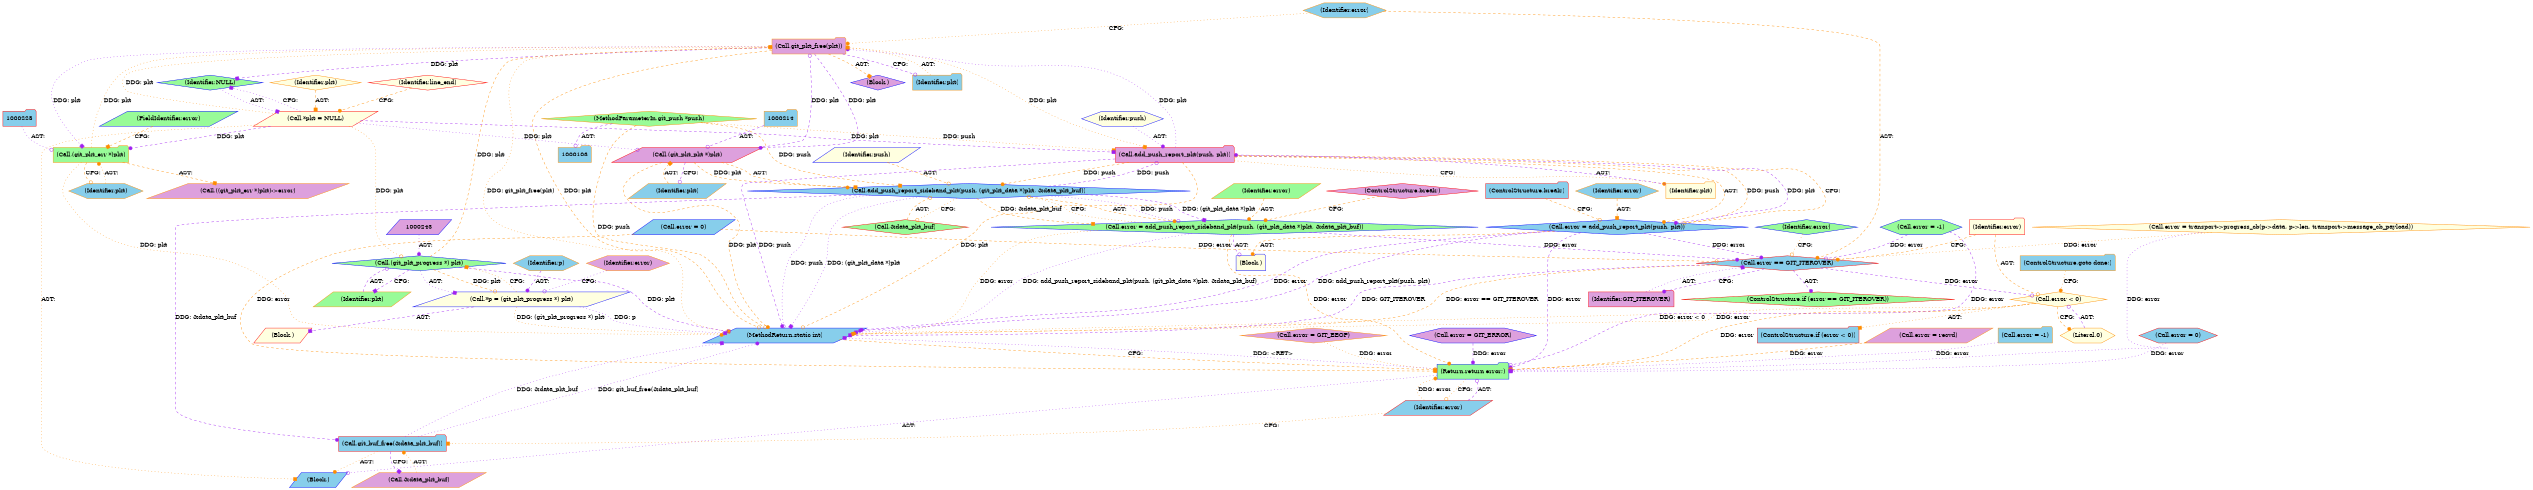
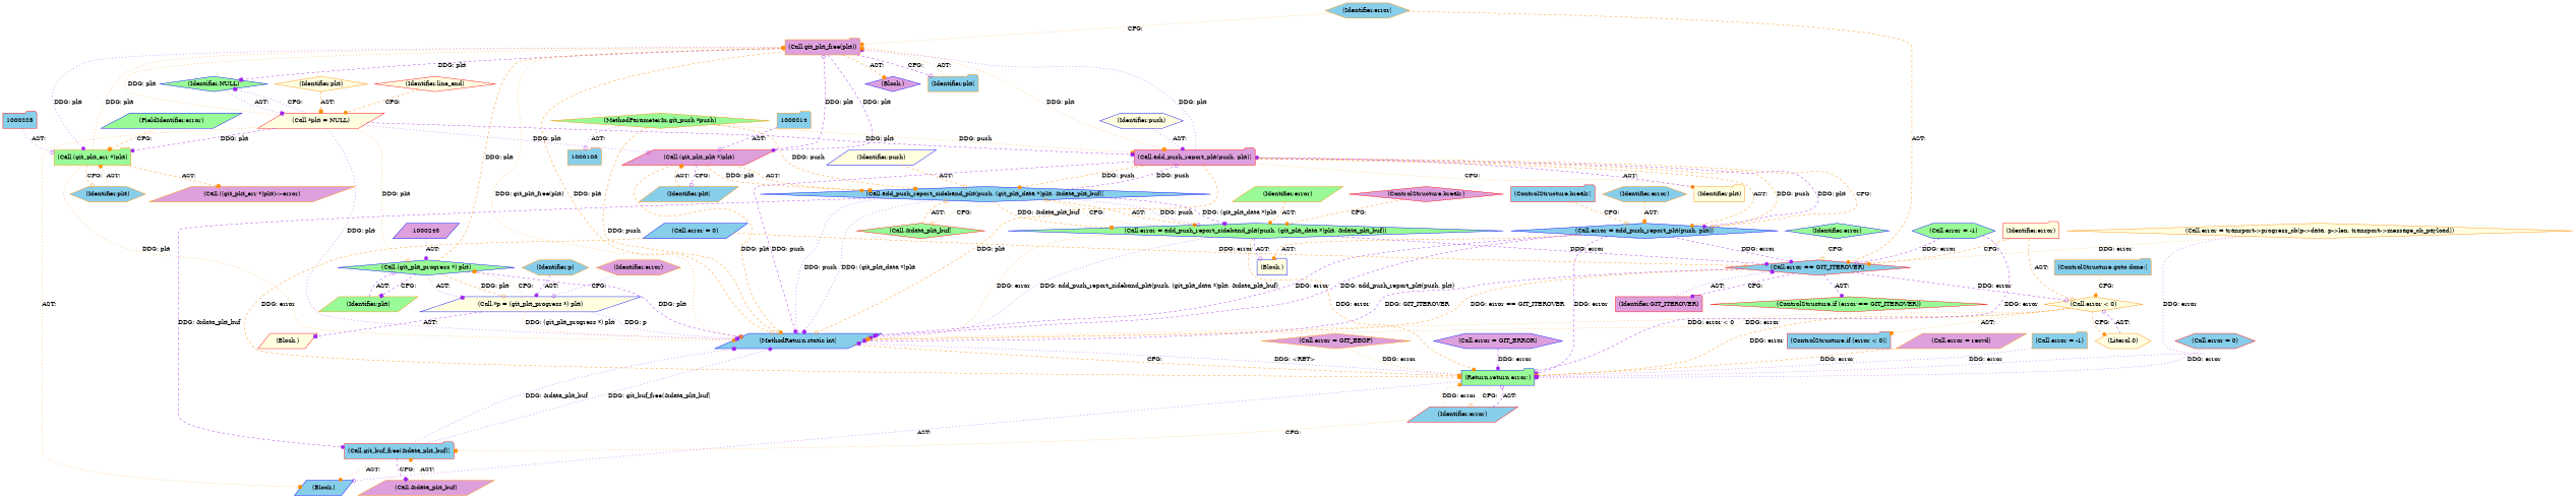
  digraph {
    node [color=darkorange fillcolor=skyblue shape=folder style=filled]
    edge [arrowhead=odot color=darkorange style=dashed]
    n1 [fillcolor=plum label="(Call,git_pkt_free(pkt))"]
    n2 [fillcolor=palegreen label="(Call,(git_pkt_err *)pkt)"]
    n3 [color=red fillcolor=plum label="(Call,add_push_report_pkt(push, pkt))"]
    n4 [color=red fillcolor=plum label="(Call,(git_pkt_pkt *)pkt)" shape=parallelogram]
    n5 [color=blue label="(MethodReturn,static int)" shape=parallelogram]
    n6 [color=blue fillcolor=plum label="(Block,)" shape=diamond]
    n7 [label="(Identifier,pkt)"]
    n8 [color=blue fillcolor=palegreen label="(Identifier,NULL)" shape=diamond]
    n9 [fillcolor=plum label="(Call,((git_pkt_err *)pkt)->error)" shape=parallelogram]
    n10 [label="(Identifier,pkt)" shape=hexagon]
    n11 [color=blue label="(Call,add_push_report_sideband_pkt(push, (git_pkt_data *)pkt, &data_pkt_buf))" shape=diamond]
    n12 [color=blue label="(Call,error = add_push_report_pkt(push, pkt))" shape=diamond]
    n13 [fillcolor=lightyellow label="(Identifier,pkt)"]
    n14 [label="(Identifier,pkt)" shape=parallelogram]
    n15 [color=blue fillcolor=palegreen label="(Call,(git_pkt_progress *) pkt)" shape=diamond]
    n16 [color=blue fillcolor=lightyellow label="(Call,*p = (git_pkt_progress *) pkt)" shape=parallelogram]
    n17 [fillcolor=palegreen label="(Identifier,pkt)" shape=parallelogram]
    n18 [color=blue fillcolor=palegreen label="(Return,return error;)"]
    n19 [color=blue fillcolor=palegreen label="(Call,error = add_push_report_sideband_pkt(push, (git_pkt_data *)pkt, &data_pkt_buf))" shape=diamond]
    n20 [color=red label="(Call,git_buf_free(&data_pkt_buf))"]
    n21 [color=red fillcolor=palegreen label="(Call,&data_pkt_buf)" shape=diamond]
    n22 [color=red label="(Call,error == GIT_ITEROVER)" shape=diamond]
    n23 [color=blue fillcolor=lightyellow label="(Block,)"]
    n24 [color=blue label="(Block,)" shape=parallelogram]
    n25 [fillcolor=plum label="(Call,&data_pkt_buf)" shape=parallelogram]
    n26 [fillcolor=palegreen label="(MethodParameterIn,git_push *push)" shape=diamond]
    1000103
    n28 [color=red fillcolor=lightyellow label="(Call,*pkt = NULL)" shape=parallelogram]
    n29 [color=red fillcolor=lightyellow label="(Block,)" shape=parallelogram]
    n30 [fillcolor=lightyellow label="(Call,error < 0)" shape=diamond]
    n31 [color=red fillcolor=palegreen label="(ControlStructure,if (error == GIT_ITEROVER))" shape=diamond]
    n32 [color=red fillcolor=plum label="(Identifier,GIT_ITEROVER)"]
    n33 [color=red label="(Identifier,error)" shape=parallelogram]
    n34 [fillcolor=lightyellow label="(Literal,0)" shape=hexagon]
    n35 [color=red label="(ControlStructure,if (error < 0))"]
    n36 [color=blue fillcolor=plum label="(Call,error = GIT_ERROR)" shape=hexagon]
    n37 [fillcolor=plum label="(Identifier,error)" shape=hexagon]
    n38 [color=blue fillcolor=palegreen label="(Identifier,error)" shape=diamond]
    n39 [label="(ControlStructure,goto done;)"]
    n40 [color=blue fillcolor=lightyellow label="(Identifier,push)" shape=parallelogram]
    n41 [color=red fillcolor=lightyellow label="(Identifier,error)"]
    n42 [fillcolor=plum label="(Call,error = recvd)" shape=parallelogram]
    n43 [fillcolor=lightyellow label="(Identifier,pkt)" shape=diamond]
    n44 [fillcolor=palegreen label="(Identifier,error)" shape=parallelogram]
    n45 [color=red fillcolor=lightyellow label="(Identifier,line_end)" shape=diamond]
    n46 [color=blue label="(Call,error = 0)" shape=parallelogram]
    n47 [color=red label="(ControlStructure,break;)"]
    n48 [fillcolor=lightyellow label="(Call,error = transport->progress_cb(p->data, p->len, transport->message_cb_payload))" shape=diamond]
    n49 [label="(Call,error = -1)"]
    n50 [color=blue fillcolor=palegreen label="(Call,error = -1)" shape=hexagon]
    n51 [label="(Identifier,error)" shape=hexagon]
    n52 [label="(Identifier,p)" shape=hexagon]
    n53 [color=red label="(Call,error = 0)" shape=hexagon]
    n54 [fillcolor=plum label="(Call,error = GIT_EEOF)" shape=diamond]
    n55 [label="(Identifier,error)" shape=hexagon]
    n56 [color=red fillcolor=plum label="(ControlStructure,break;)" shape=diamond]
    n57 [color=blue fillcolor=lightyellow label="(Identifier,push)" shape=hexagon]
    n58 [color=blue fillcolor=palegreen label="(FieldIdentifier,error)" shape=parallelogram]
    1000225 [color=red]
    1000214
    1000243 [color=blue fillcolor=plum shape=parallelogram]
-   n1 -> n2 [arrowhead=box color=purple label="DDG: pkt" style=dotted]
+   n1 -> n2 [arrowhead=dot color=purple label="DDG: pkt" style=dotted]
    n1 -> n3 [arrowhead=box label="DDG: pkt" style=dotted]
    n1 -> n4 [arrowhead=dot color=purple label="DDG: pkt"]
    n1 -> n5 [arrowhead=box label="DDG: git_pkt_free(pkt)" style=dotted]
    n1 -> n5 [label="DDG: pkt"]
    n1 -> n6 [arrowhead=box label="AST: "]
    n1 -> n7 [color=purple label="CFG: "]
    n1 -> n8 [arrowhead=box color=purple label="DDG: pkt"]
    n2 -> n1 [label="DDG: pkt" style=dotted]
    n2 -> n5 [arrowhead=dot label="DDG: pkt" style=dotted]
    n2 -> n9 [arrowhead=box label="AST: "]
    n2 -> n10 [label="CFG: "]
    n3 -> n1 [arrowhead=dot color=purple label="DDG: pkt" style=dotted]
    n3 -> n5 [label="DDG: pkt"]
    n3 -> n5 [arrowhead=dot color=purple label="DDG: push"]
    n3 -> n11 [arrowhead=dot label="DDG: push"]
    n3 -> n12 [arrowhead=dot label="AST: "]
    n3 -> n12 [label="DDG: push"]
    n3 -> n12 [arrowhead=dot color=purple label="DDG: pkt"]
    n3 -> n13 [arrowhead=dot label="CFG: " style=dotted]
    n4 -> n1 [color=purple label="DDG: pkt"]
    n4 -> n5 [arrowhead=dot label="DDG: pkt"]
    n4 -> n11 [arrowhead=dot label="AST: "]
    n4 -> n11 [arrowhead=box label="DDG: pkt"]
    n4 -> n14 [color=purple label="CFG: "]
    n5 -> n18 [arrowhead=box label="CFG: "]
    n7 -> n1 [arrowhead=box label="AST: " style=dotted]
    n8 -> n28 [arrowhead=box color=purple label="AST: " style=dotted]
    n10 -> n2 [arrowhead=dot label="AST: " style=dotted]
    n11 -> n3 [color=purple label="DDG: push"]
    n11 -> n5 [color=purple label="DDG: push" style=dotted]
    n11 -> n5 [arrowhead=box color=purple label="DDG: (git_pkt_data *)pkt" style=dotted]
    n11 -> n19 [arrowhead=dot label="AST: "]
    n11 -> n19 [color=purple label="DDG: push" style=dotted]
    n11 -> n19 [arrowhead=box color=purple label="DDG: (git_pkt_data *)pkt"]
    n11 -> n19 [arrowhead=box label="DDG: &data_pkt_buf"]
    n11 -> n20 [arrowhead=dot color=purple label="DDG: &data_pkt_buf"]
    n11 -> n21 [label="CFG: " style=dotted]
    n12 -> n3 [label="CFG: "]
    n12 -> n5 [arrowhead=dot color=purple label="DDG: error"]
    n12 -> n5 [arrowhead=dot color=purple label="DDG: add_push_report_pkt(push, pkt)"]
    n12 -> n18 [arrowhead=dot color=purple label="DDG: error"]
    n12 -> n22 [arrowhead=dot color=purple label="DDG: error"]
    n12 -> n23 [arrowhead=dot label="AST: "]
    n13 -> n3 [arrowhead=dot color=purple label="AST: "]
    n14 -> n4 [arrowhead=box label="AST: "]
    n15 -> n1 [label="DDG: pkt"]
    n15 -> n5 [color=purple label="DDG: pkt"]
    n15 -> n16 [arrowhead=box color=purple label="AST: " style=dotted]
    n15 -> n16 [label="DDG: pkt"]
    n15 -> n17 [arrowhead=box color=purple label="CFG: "]
    n16 -> n5 [label="DDG: (git_pkt_progress *) pkt" style=dotted]
    n16 -> n5 [arrowhead=box color=purple label="DDG: p" style=dotted]
    n16 -> n15 [arrowhead=box label="CFG: " style=dotted]
    n16 -> n29 [arrowhead=box color=purple label="AST: "]
    n17 -> n15 [color=purple label="AST: "]
    n18 -> n5 [arrowhead=box color=purple label="DDG: <RET>" style=dotted]
    n18 -> n24 [color=purple label="AST: " style=dotted]
    n18 -> n33 [label="CFG: " style=dotted]
    n19 -> n5 [arrowhead=dot label="DDG: error" style=dotted]
    n19 -> n5 [arrowhead=box color=purple label="DDG: add_push_report_sideband_pkt(push, (git_pkt_data *)pkt, &data_pkt_buf)" style=dotted]
    n19 -> n11 [label="CFG: " style=dotted]
    n19 -> n18 [arrowhead=dot label="DDG: error"]
    n19 -> n22 [arrowhead=dot color=purple label="DDG: error"]
    n19 -> n23 [color=purple label="AST: "]
    n20 -> n5 [arrowhead=dot color=purple label="DDG: git_buf_free(&data_pkt_buf)" style=dotted]
    n20 -> n5 [arrowhead=box color=purple label="DDG: &data_pkt_buf" style=dotted]
    n20 -> n24 [arrowhead=dot label="AST: " style=dotted]
    n20 -> n25 [arrowhead=box color=purple label="CFG: "]
    n21 -> n11 [label="AST: "]
    n22 -> n5 [label="DDG: error == GIT_ITEROVER"]
    n22 -> n5 [arrowhead=box color=purple label="DDG: GIT_ITEROVER"]
    n22 -> n30 [color=purple label="DDG: error"]
    n22 -> n31 [arrowhead=dot color=purple label="AST: "]
    n22 -> n32 [arrowhead=dot color=purple label="CFG: "]
    n25 -> n20 [arrowhead=dot label="AST: " style=dotted]
    n26 -> n3 [arrowhead=box label="DDG: push" style=dotted]
    n26 -> n5 [label="DDG: push"]
    n26 -> n11 [arrowhead=box label="DDG: push"]
-   n26 -> 1000103 [color=purple label="AST: "]
+   n26 -> 1000103 [color=purple label="AST: " style=dotted]
    n28 -> n1 [arrowhead=box label="DDG: pkt" style=dotted]
    n28 -> n2 [arrowhead=dot color=purple label="DDG: pkt"]
    n28 -> n3 [arrowhead=box color=purple label="DDG: pkt"]
    n28 -> n4 [color=purple label="DDG: pkt" style=dotted]
+   n28 -> n5 [color=purple label="DDG: pkt" style=dotted]
    n28 -> n8 [arrowhead=box color=purple label="CFG: " style=dotted]
    n28 -> n15 [label="DDG: pkt" style=dotted]
    n28 -> n24 [arrowhead=box label="AST: " style=dotted]
    n30 -> n5 [label="DDG: error" style=dotted]
    n30 -> n5 [arrowhead=dot label="DDG: error < 0" style=dotted]
    n30 -> n18 [arrowhead=dot label="DDG: error"]
    n30 -> n34 [arrowhead=dot label="CFG: "]
    n30 -> n35 [arrowhead=box label="AST: " style=dotted]
    n32 -> n22 [arrowhead=box color=purple label="AST: " style=dotted]
    n33 -> n18 [color=purple label="AST: "]
    n33 -> n18 [arrowhead=dot label="DDG: error" style=dotted]
    n33 -> n20 [arrowhead=box label="CFG: " style=dotted]
    n34 -> n30 [color=purple label="AST: "]
    n36 -> n18 [arrowhead=dot color=purple label="DDG: error"]
    n37 -> n16 [color=purple label="CFG: " style=dotted]
    n38 -> n22 [label="CFG: " style=dotted]
    n39 -> n30 [arrowhead=dot label="CFG: " style=dotted]
    n40 -> n11 [label="AST: "]
    n41 -> n22 [arrowhead=dot label="CFG: "]
    n41 -> n30 [label="AST: "]
    n42 -> n18 [arrowhead=box label="DDG: error"]
    n43 -> n28 [arrowhead=box label="AST: "]
    n44 -> n19 [arrowhead=dot label="AST: "]
    n45 -> n28 [arrowhead=dot label="CFG: "]
    n46 -> n18 [arrowhead=box label="DDG: error"]
    n46 -> n22 [label="DDG: error"]
    n47 -> n12 [label="CFG: "]
    n48 -> n18 [arrowhead=box color=purple label="DDG: error" style=dotted]
    n48 -> n22 [label="DDG: error" style=dotted]
    n49 -> n18 [color=purple label="DDG: error" style=dotted]
    n50 -> n18 [color=purple label="DDG: error"]
    n50 -> n22 [color=purple label="DDG: error"]
    n51 -> n1 [arrowhead=dot label="CFG: " style=dotted]
    n51 -> n22 [arrowhead=dot label="AST: "]
    n52 -> n16 [arrowhead=dot color=purple label="AST: "]
    n53 -> n18 [arrowhead=box color=purple label="DDG: error" style=dotted]
    n54 -> n18 [label="DDG: error" style=dotted]
    n55 -> n12 [arrowhead=box label="AST: "]
    n56 -> n19 [arrowhead=dot label="CFG: "]
    n57 -> n3 [arrowhead=dot color=purple label="AST: " style=dotted]
    n58 -> n2 [arrowhead=box label="CFG: "]
    1000225 -> n2 [color=purple label="AST: " style=dotted]
    1000214 -> n4 [color=purple label="AST: "]
    1000243 -> n15 [arrowhead=dot color=purple label="AST: " style=dotted]
  }
